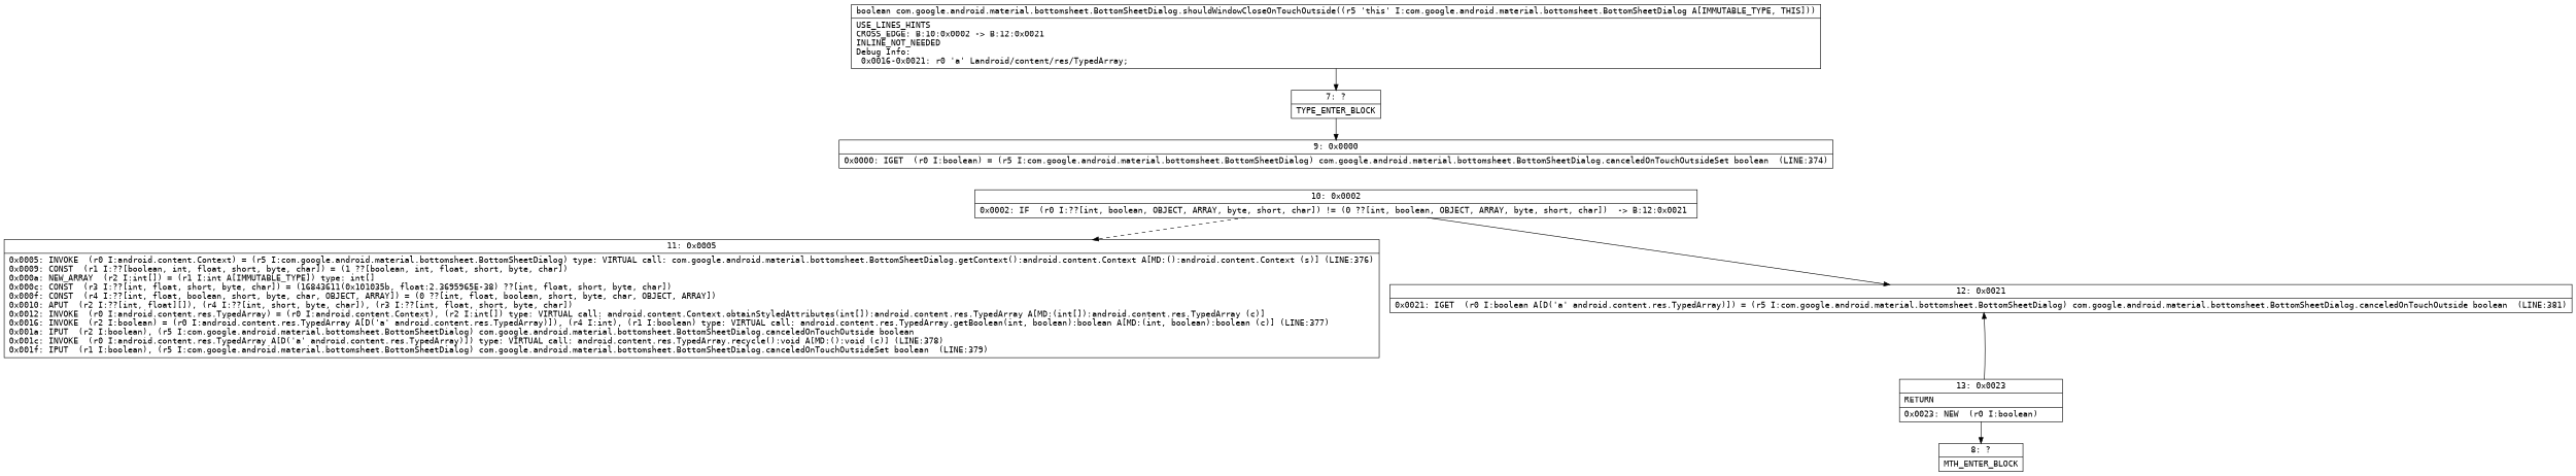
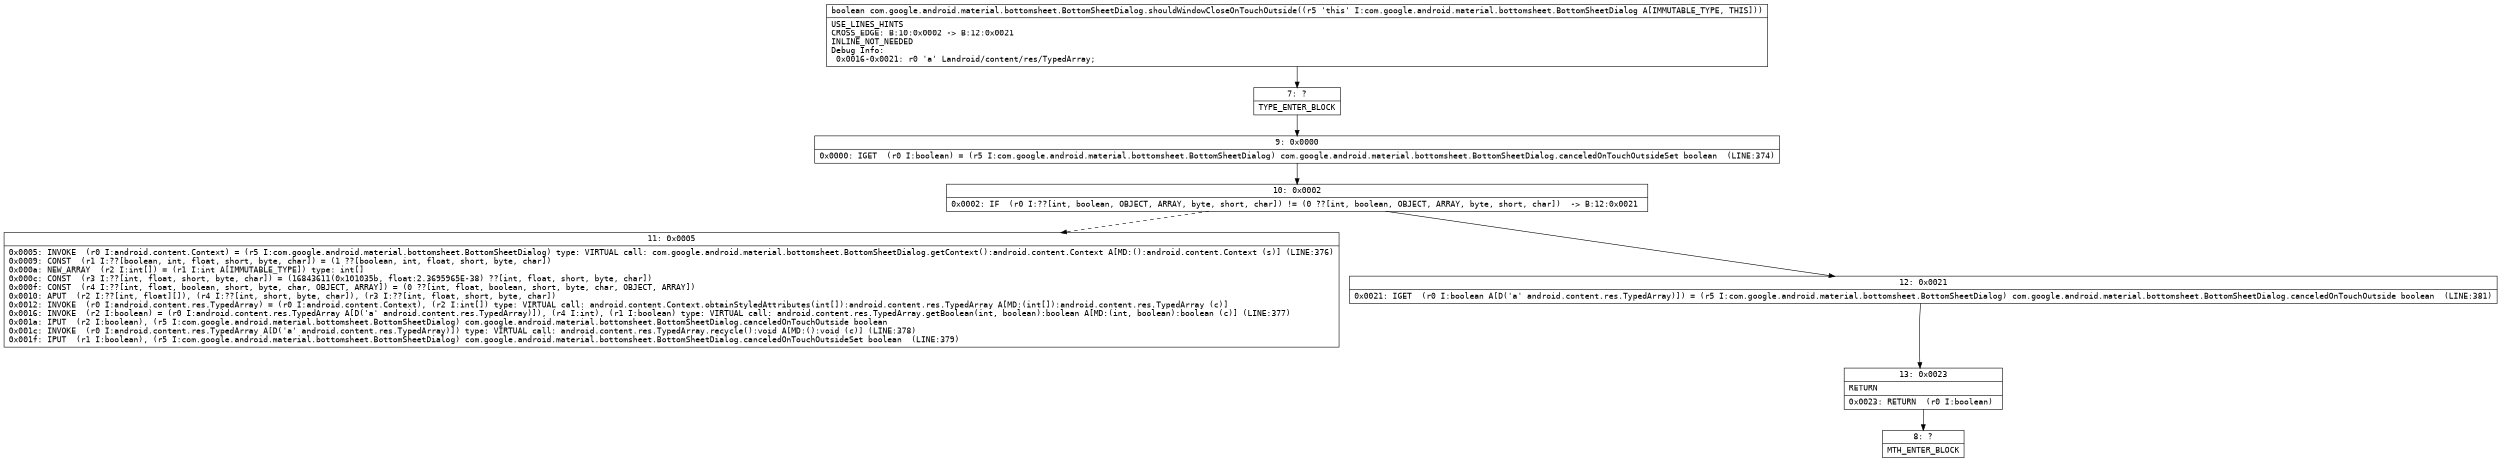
  digraph {
    fontname="DejaVu Sans Mono"
    node [fontname="DejaVu Sans Mono" shape=record]
    edge [fontname="DejaVu Sans Mono"]
    n1 [label="{7\:\ ?|TYPE_ENTER_BLOCK\l}"]
    n2 [label="{9\:\ 0x0000|0x0000: IGET  (r0 I:boolean) = (r5 I:com.google.android.material.bottomsheet.BottomSheetDialog) com.google.android.material.bottomsheet.BottomSheetDialog.canceledOnTouchOutsideSet boolean  (LINE:374)\l}"]
    n3 [label="{10\:\ 0x0002|0x0002: IF  (r0 I:??[int, boolean, OBJECT, ARRAY, byte, short, char]) != (0 ??[int, boolean, OBJECT, ARRAY, byte, short, char])  \-\> B:12:0x0021 \l}"]
    n4 [label="{11\:\ 0x0005|0x0005: INVOKE  (r0 I:android.content.Context) = (r5 I:com.google.android.material.bottomsheet.BottomSheetDialog) type: VIRTUAL call: com.google.android.material.bottomsheet.BottomSheetDialog.getContext():android.content.Context A[MD:():android.content.Context (s)] (LINE:376)\l0x0009: CONST  (r1 I:??[boolean, int, float, short, byte, char]) = (1 ??[boolean, int, float, short, byte, char]) \l0x000a: NEW_ARRAY  (r2 I:int[]) = (r1 I:int A[IMMUTABLE_TYPE]) type: int[] \l0x000c: CONST  (r3 I:??[int, float, short, byte, char]) = (16843611(0x101035b, float:2.3695965E\-38) ??[int, float, short, byte, char]) \l0x000f: CONST  (r4 I:??[int, float, boolean, short, byte, char, OBJECT, ARRAY]) = (0 ??[int, float, boolean, short, byte, char, OBJECT, ARRAY]) \l0x0010: APUT  (r2 I:??[int, float][]), (r4 I:??[int, short, byte, char]), (r3 I:??[int, float, short, byte, char]) \l0x0012: INVOKE  (r0 I:android.content.res.TypedArray) = (r0 I:android.content.Context), (r2 I:int[]) type: VIRTUAL call: android.content.Context.obtainStyledAttributes(int[]):android.content.res.TypedArray A[MD:(int[]):android.content.res.TypedArray (c)]\l0x0016: INVOKE  (r2 I:boolean) = (r0 I:android.content.res.TypedArray A[D('a' android.content.res.TypedArray)]), (r4 I:int), (r1 I:boolean) type: VIRTUAL call: android.content.res.TypedArray.getBoolean(int, boolean):boolean A[MD:(int, boolean):boolean (c)] (LINE:377)\l0x001a: IPUT  (r2 I:boolean), (r5 I:com.google.android.material.bottomsheet.BottomSheetDialog) com.google.android.material.bottomsheet.BottomSheetDialog.canceledOnTouchOutside boolean \l0x001c: INVOKE  (r0 I:android.content.res.TypedArray A[D('a' android.content.res.TypedArray)]) type: VIRTUAL call: android.content.res.TypedArray.recycle():void A[MD:():void (c)] (LINE:378)\l0x001f: IPUT  (r1 I:boolean), (r5 I:com.google.android.material.bottomsheet.BottomSheetDialog) com.google.android.material.bottomsheet.BottomSheetDialog.canceledOnTouchOutsideSet boolean  (LINE:379)\l}"]
    n5 [label="{12\:\ 0x0021|0x0021: IGET  (r0 I:boolean A[D('a' android.content.res.TypedArray)]) = (r5 I:com.google.android.material.bottomsheet.BottomSheetDialog) com.google.android.material.bottomsheet.BottomSheetDialog.canceledOnTouchOutside boolean  (LINE:381)\l}"]
-   n6 [label="{13\:\ 0x0023|RETURN\l|0x0023: NEW  (r0 I:boolean) \l}"]
+   n6 [label="{13\:\ 0x0023|RETURN\l|0x0023: RETURN  (r0 I:boolean) \l}"]
    n7 [label="{8\:\ ?|MTH_ENTER_BLOCK\l}"]
    n8 [label="{boolean com.google.android.material.bottomsheet.BottomSheetDialog.shouldWindowCloseOnTouchOutside((r5 'this' I:com.google.android.material.bottomsheet.BottomSheetDialog A[IMMUTABLE_TYPE, THIS]))  | USE_LINES_HINTS\lCROSS_EDGE: B:10:0x0002 \-\> B:12:0x0021\lINLINE_NOT_NEEDED\lDebug Info:\l  0x0016\-0x0021: r0 'a' Landroid\/content\/res\/TypedArray;\l}"]
    n1 -> n2
+   n2 -> n3
    n3 -> n4 [style=dashed]
    n3 -> n5
-   n6 -> n5
+   n5 -> n6
    n6 -> n7
    n8 -> n1
  }
